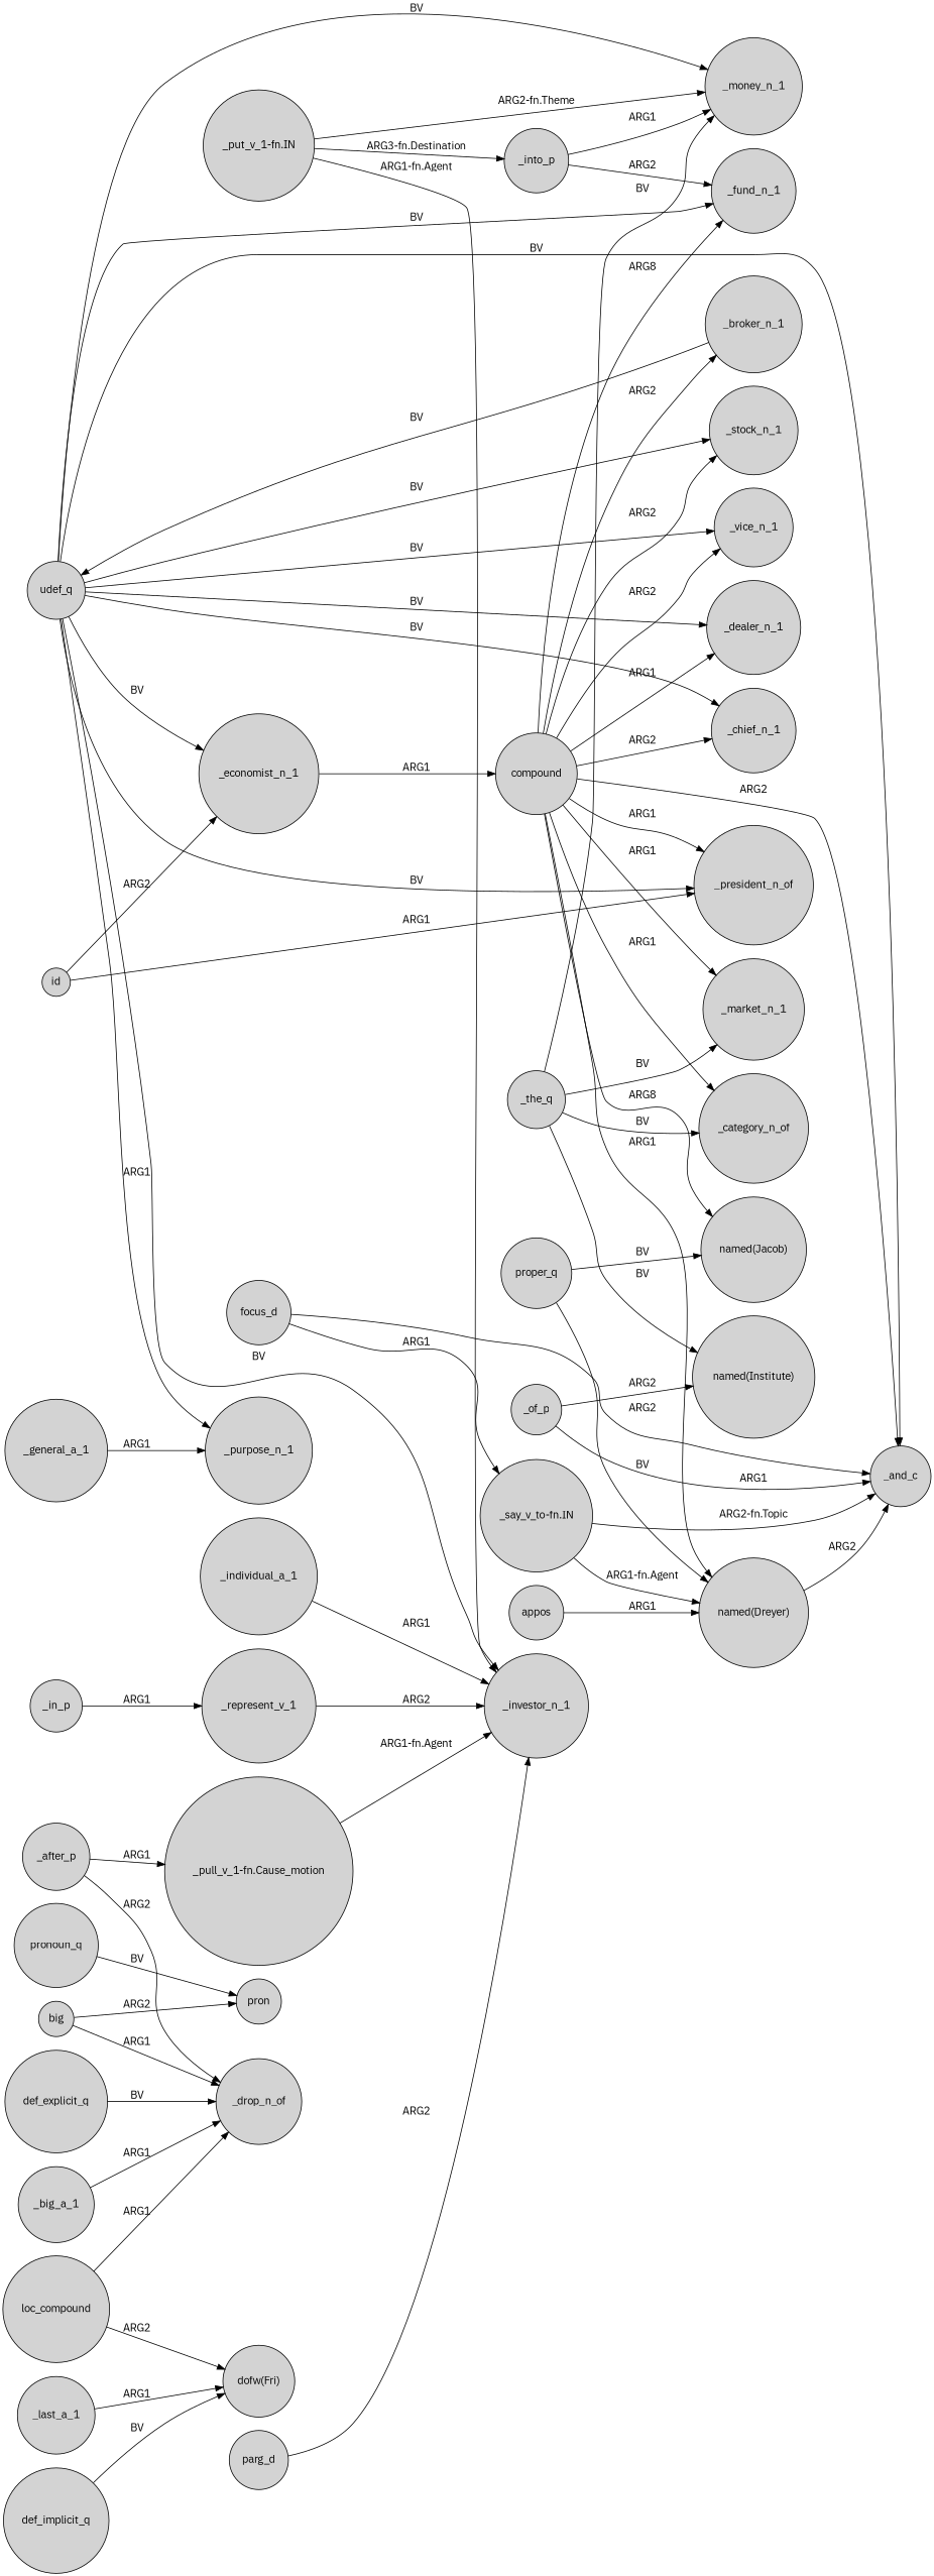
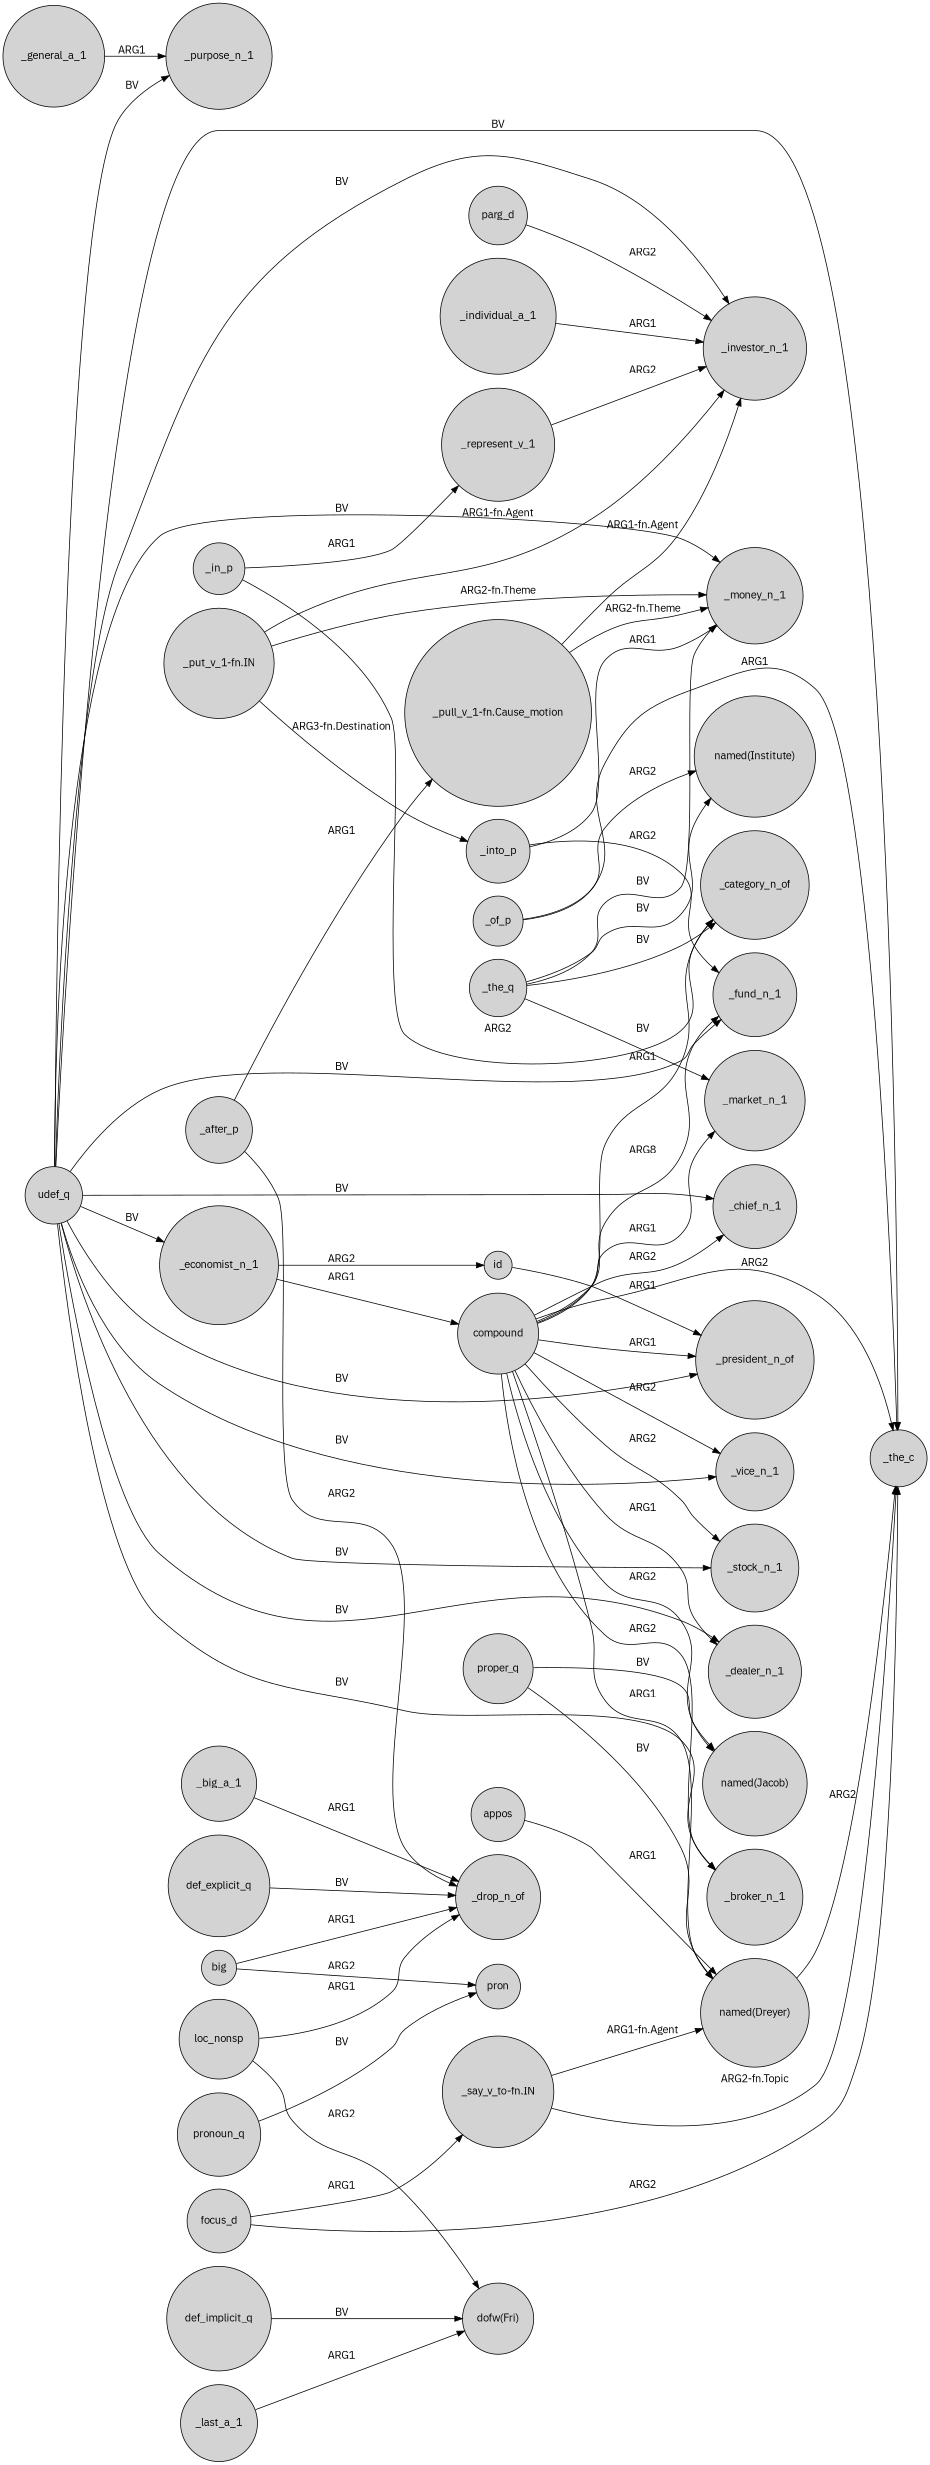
  digraph {
    fontname="IBM Plex Sans"
    rankdir=LR
    node [fontname="IBM Plex Sans" shape=circle style=filled]
    edge [fontname="IBM Plex Sans"]
    "_put_v_1-fn.IN"
    _into_p
    _money_n_1
    _investor_n_1
    _fund_n_1
    proper_q
    "named(Dreyer)"
    "named(Jacob)"
-   _and_c
+   _and_c [label=_the_c]
    compound
    _vice_n_1
    _category_n_of
    _president_n_of
    _dealer_n_1
    _chief_n_1
    _stock_n_1
    _market_n_1
    _broker_n_1
    _economist_n_1
    udef_q
    _purpose_n_1
    n22 [label=big]
    pron
    _drop_n_of
    _the_q
    "named(Institute)"
    parg_d
    _represent_v_1
    "_pull_v_1-fn.Cause_motion"
    _general_a_1
    _of_p
    _after_p
    appos
    _last_a_1
    "dofw(Fri)"
    id
    _in_p
-   loc_nonsp [label=loc_compound]
+   loc_nonsp
    focus_d
    "_say_v_to-fn.IN"
    pronoun_q
    _individual_a_1
    def_explicit_q
    _big_a_1
    def_implicit_q
    "_put_v_1-fn.IN" -> _into_p [label="ARG3-fn.Destination"]
    "_put_v_1-fn.IN" -> _money_n_1 [label="ARG2-fn.Theme"]
    "_put_v_1-fn.IN" -> _investor_n_1 [label="ARG1-fn.Agent"]
    _into_p -> _money_n_1 [label=ARG1]
    _into_p -> _fund_n_1 [label=ARG2]
    proper_q -> "named(Dreyer)" [label=BV]
    proper_q -> "named(Jacob)" [label=BV]
    "named(Dreyer)" -> _and_c [label=ARG2]
    compound -> _fund_n_1 [label=ARG8]
    compound -> "named(Dreyer)" [label=ARG1]
-   compound -> "named(Jacob)" [label=ARG8]
+   compound -> "named(Jacob)" [label=ARG2]
    compound -> _and_c [label=ARG2]
    compound -> _vice_n_1 [label=ARG2]
    compound -> _category_n_of [label=ARG1]
    compound -> _president_n_of [label=ARG1]
    compound -> _dealer_n_1 [label=ARG1]
    compound -> _chief_n_1 [label=ARG2]
    compound -> _stock_n_1 [label=ARG2]
    compound -> _market_n_1 [label=ARG1]
    compound -> _broker_n_1 [label=ARG2]
    _economist_n_1 -> compound [label=ARG1]
    udef_q -> _money_n_1 [label=BV]
    udef_q -> _investor_n_1 [label=BV]
    udef_q -> _fund_n_1 [label=BV]
    udef_q -> _and_c [label=BV]
    udef_q -> _vice_n_1 [label=BV]
    udef_q -> _president_n_of [label=BV]
    udef_q -> _dealer_n_1 [label=BV]
    udef_q -> _chief_n_1 [label=BV]
    udef_q -> _stock_n_1 [label=BV]
-   _broker_n_1 -> udef_q [label=BV]
+   udef_q -> _broker_n_1 [label=BV]
    udef_q -> _economist_n_1 [label=BV]
-   udef_q -> _purpose_n_1 [label=ARG1]
+   udef_q -> _purpose_n_1 [label=BV]
    n22 -> pron [label=ARG2]
    n22 -> _drop_n_of [label=ARG1]
    _the_q -> _money_n_1 [label=BV]
    _the_q -> _category_n_of [label=BV]
    _the_q -> _market_n_1 [label=BV]
    _the_q -> "named(Institute)" [label=BV]
    parg_d -> _investor_n_1 [label=ARG2]
    _represent_v_1 -> _investor_n_1 [label=ARG2]
+   "_pull_v_1-fn.Cause_motion" -> _money_n_1 [label="ARG2-fn.Theme"]
    "_pull_v_1-fn.Cause_motion" -> _investor_n_1 [label="ARG1-fn.Agent"]
    _general_a_1 -> _purpose_n_1 [label=ARG1]
    _of_p -> _and_c [label=ARG1]
    _of_p -> "named(Institute)" [label=ARG2]
    _after_p -> _drop_n_of [label=ARG2]
    _after_p -> "_pull_v_1-fn.Cause_motion" [label=ARG1]
    appos -> "named(Dreyer)" [label=ARG1]
    _last_a_1 -> "dofw(Fri)" [label=ARG1]
    id -> _president_n_of [label=ARG1]
-   id -> _economist_n_1 [label=ARG2]
+   _economist_n_1 -> id [label=ARG2]
+   _in_p -> _category_n_of [label=ARG2]
    _in_p -> _represent_v_1 [label=ARG1]
    loc_nonsp -> _drop_n_of [label=ARG1]
    loc_nonsp -> "dofw(Fri)" [label=ARG2]
    focus_d -> _and_c [label=ARG2]
    focus_d -> "_say_v_to-fn.IN" [label=ARG1]
    "_say_v_to-fn.IN" -> "named(Dreyer)" [label="ARG1-fn.Agent"]
    "_say_v_to-fn.IN" -> _and_c [label="ARG2-fn.Topic"]
    pronoun_q -> pron [label=BV]
    _individual_a_1 -> _investor_n_1 [label=ARG1]
    def_explicit_q -> _drop_n_of [label=BV]
    _big_a_1 -> _drop_n_of [label=ARG1]
    def_implicit_q -> "dofw(Fri)" [label=BV]
  }
